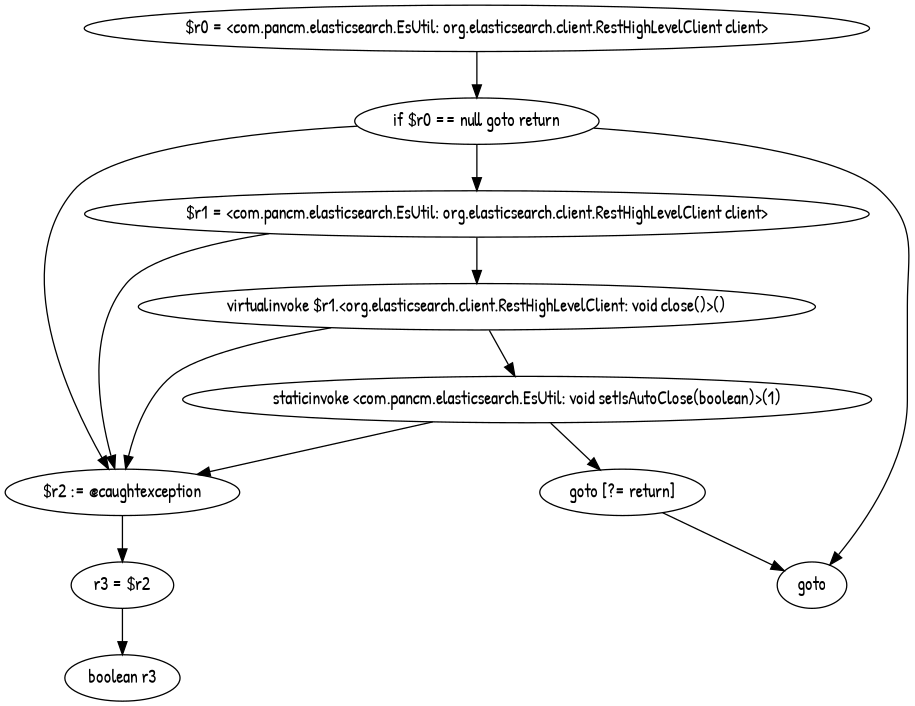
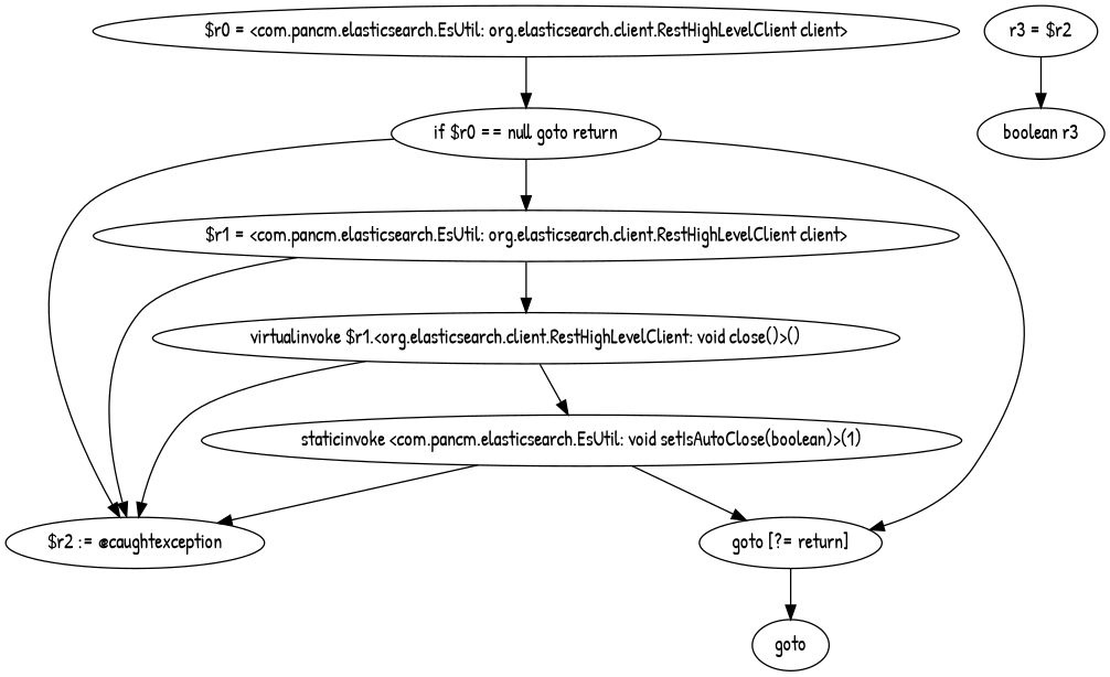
  digraph {
    fontname="Patrick Hand"
    node [fontname="Patrick Hand"]
    edge [fontname="Patrick Hand"]
    "$r0 = <com.pancm.elasticsearch.EsUtil: org.elasticsearch.client.RestHighLevelClient client>"
    "if $r0 == null goto return"
    "$r1 = <com.pancm.elasticsearch.EsUtil: org.elasticsearch.client.RestHighLevelClient client>"
    "$r2 := @caughtexception"
    n5 [label=goto]
    "virtualinvoke $r1.<org.elasticsearch.client.RestHighLevelClient: void close()>()"
    "r3 = $r2"
    "staticinvoke <com.pancm.elasticsearch.EsUtil: void setIsAutoClose(boolean)>(1)"
    "goto [?= return]"
    n10 [label="boolean r3"]
    "$r0 = <com.pancm.elasticsearch.EsUtil: org.elasticsearch.client.RestHighLevelClient client>" -> "if $r0 == null goto return"
    "if $r0 == null goto return" -> "$r1 = <com.pancm.elasticsearch.EsUtil: org.elasticsearch.client.RestHighLevelClient client>"
    "if $r0 == null goto return" -> "$r2 := @caughtexception"
-   "if $r0 == null goto return" -> n5
+   "if $r0 == null goto return" -> "goto [?= return]"
    "$r1 = <com.pancm.elasticsearch.EsUtil: org.elasticsearch.client.RestHighLevelClient client>" -> "$r2 := @caughtexception"
    "$r1 = <com.pancm.elasticsearch.EsUtil: org.elasticsearch.client.RestHighLevelClient client>" -> "virtualinvoke $r1.<org.elasticsearch.client.RestHighLevelClient: void close()>()"
-   "$r2 := @caughtexception" -> "r3 = $r2"
    "virtualinvoke $r1.<org.elasticsearch.client.RestHighLevelClient: void close()>()" -> "$r2 := @caughtexception"
    "virtualinvoke $r1.<org.elasticsearch.client.RestHighLevelClient: void close()>()" -> "staticinvoke <com.pancm.elasticsearch.EsUtil: void setIsAutoClose(boolean)>(1)"
    "r3 = $r2" -> n10
    "staticinvoke <com.pancm.elasticsearch.EsUtil: void setIsAutoClose(boolean)>(1)" -> "$r2 := @caughtexception"
    "staticinvoke <com.pancm.elasticsearch.EsUtil: void setIsAutoClose(boolean)>(1)" -> "goto [?= return]"
    "goto [?= return]" -> n5
  }
